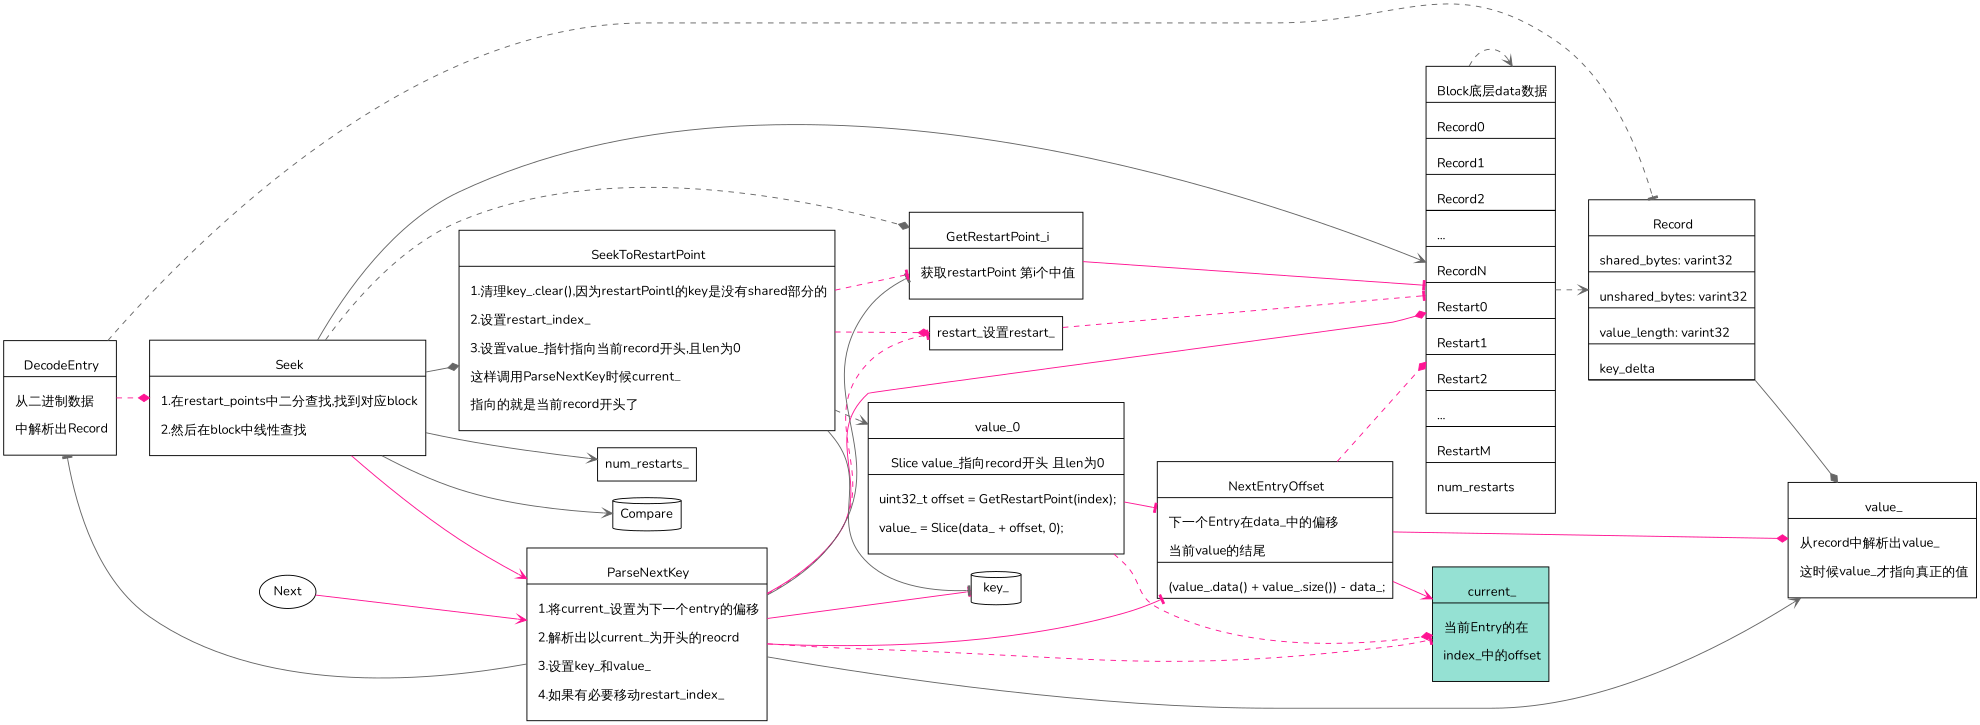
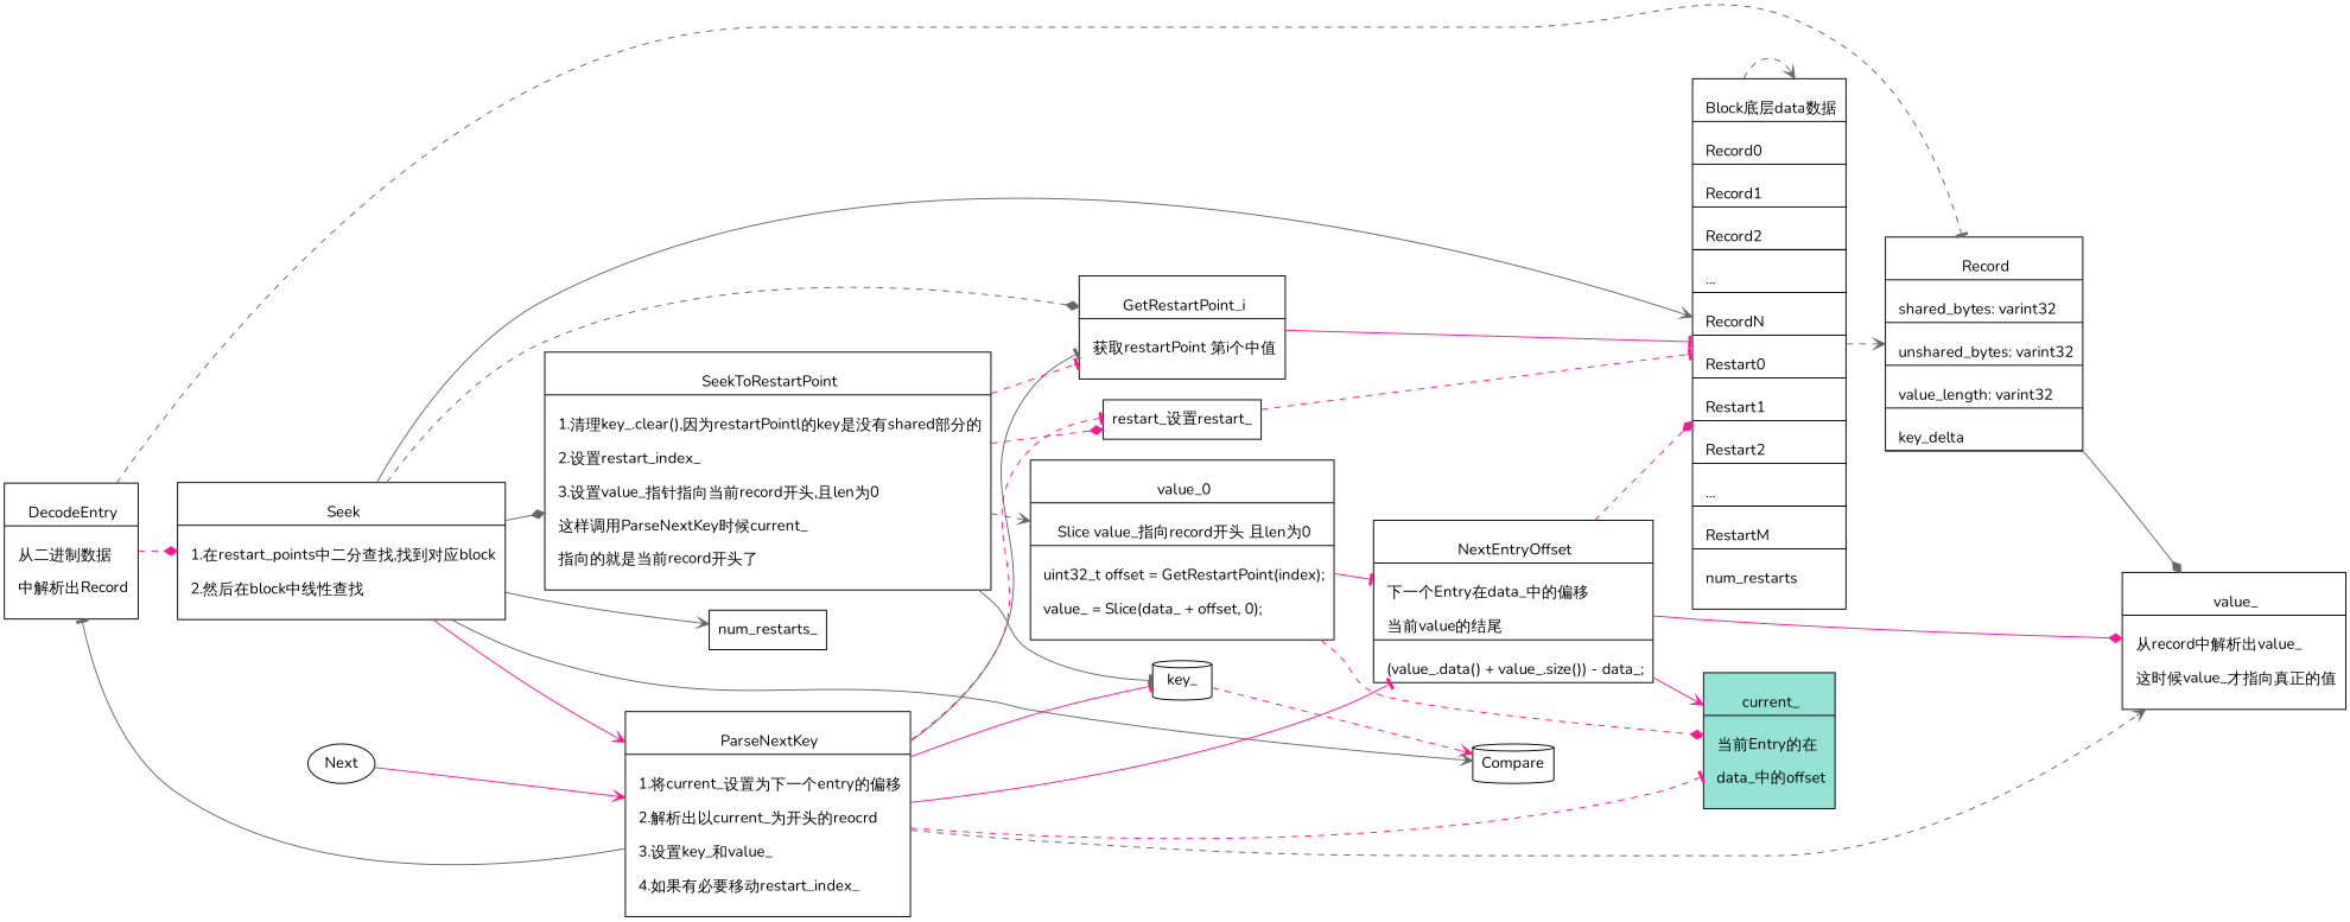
  digraph {
    fontname=Nunito
    newrank=true
    rankdir=LR
    node [fontname=Nunito shape=record]
    edge [arrowhead=tee color=deeppink fontname=Nunito style=solid]
    n1 [label="{{\n      Record|\n      shared_bytes: varint32\l|\n      unshared_bytes: varint32\l|\n      value_length: varint32\l|\n      key_delta\l|\n      <value> value\l\n    }}"]
    n2 [label="{{\n      value_|\n      从record中解析出value_\l\n      这时候value_才指向真正的值\l\n    }}"]
    n3 [label="{{\n      NextEntryOffset|\n      下一个Entry在data_中的偏移\l\n      当前value的结尾\l|\n      (value_.data() + value_.size()) - data_;\n    }}"]
-   n4 [fillcolor="#95e1d3" label="{{\n      current_|\n      当前Entry的在\l \n      index_中的offset\l\n    }}" style=filled]
+   n4 [fillcolor="#95e1d3" label="{{\n      current_|\n      当前Entry的在\l \n      data_中的offset\l\n    }}" style=filled]
    n5 [label="{{\n      value_0|\n      Slice value_指向record开头 且len为0|\n      uint32_t offset = GetRestartPoint(index);\l\n      value_ = Slice(data_ + offset, 0);\l\n    }}"]
    key_ [shape=cylinder]
    Compare [shape=cylinder]
    n8 [label="{{\n      Block底层data数据|\n      Record0\l|\n      Record1\l|\n      Record2\l|\n      <RecordK>RecordK\l|\n      <RecordK1>RecordK+1\l|\n      ...\l|\n      RecordN\l|\n      Restart0\l|\n      Restart1\l|\n      Restart2\l|\n      ...\l|\n      <Restart_i> Restart_i\l|\n      RestartM\l|\n      num_restarts\l\n    }}"]
    n9 [label="restart_设置restart_" shape=box]
    n10 [label="{{\n      DecodeEntry|\n      从二进制数据\l \n      中解析出Record\l\n    }}"]
    n11 [label="{{\n      Seek|\n      1.在restart_points中二分查找,找到对应block\l\n      2.然后在block中线性查找\l\n    }}"]
    n12 [label="{{\n      GetRestartPoint_i|\n      获取restartPoint 第i个中值\l\n    }}"]
    n13 [label="{{\n      ParseNextKey|\n      1.将current_设置为下一个entry的偏移\l\n      2.解析出以current_为开头的reocrd\l\n      3.设置key_和value_\l\n      4.如果有必要移动restart_index_\l\n    }}"]
    n14 [label="{{\n      SeekToRestartPoint|\n      1.清理key_.clear(),因为restartPointl的key是没有shared部分的\l\n      2.设置restart_index_\l\n      3.设置value_指针指向当前record开头,且len为0\l\n      这样调用ParseNextKey时候current_\l \n      指向的就是当前record开头了\l\n    }}"]
    num_restarts_ [shape=box]
    Next [shape=ellipse]
    subgraph sub_1 {
      n1
      n2
      n3
      n4
      n5
      key_
      Compare
    }
    n1 -> n2 [arrowhead=diamond color=gray40 tailport=value]
    n3 -> n2 [arrowhead=diamond]
    n3 -> n4 [arrowhead=vee]
    n3 -> n8 [arrowhead=diamond headport=RecordK1 style=dashed]
    n5 -> n3
    n5 -> n4 [arrowhead=diamond style=dashed]
+   key_ -> Compare [arrowhead=vee style=dashed]
    n8 -> n1 [arrowhead=vee color=gray40 style=dashed tailport=RecordK]
    n8 -> n8 [arrowhead=vee color=gray40 headport=RecordK style=dashed tailport=Restart_i]
    n9 -> n8 [headport=Restart_i style=dashed]
    n10 -> n1 [color=gray40 style=dashed]
    n10 -> n11 [arrowhead=diamond style=dashed]
    n11 -> Compare [arrowhead=vee color=gray40]
    n11 -> n8 [arrowhead=vee color=gray40]
    n11 -> n12 [arrowhead=diamond color=gray40 style=dashed]
    n11 -> n13 [arrowhead=vee]
    n11 -> n14 [arrowhead=diamond color=gray40]
    n11 -> num_restarts_ [arrowhead=vee color=gray40]
    n12 -> n8 [headport=Restart_i]
-   n13 -> n2 [arrowhead=vee color=gray40]
+   n13 -> n2 [arrowhead=vee color=gray40 style=dashed]
    n13 -> n3
    n13 -> n4 [style=dashed]
    n13 -> key_
-   n13 -> n8 [arrowhead=diamond]
    n13 -> n9 [style=dashed]
    n13 -> n10 [color=gray40]
    n13 -> n12 [color=gray40]
    n14 -> n5 [arrowhead=vee color=gray40 style=dashed]
    n14 -> key_ [color=gray40]
    n14 -> n9 [arrowhead=diamond style=dashed]
    n14 -> n12 [style=dashed]
    Next -> n13 [arrowhead=vee]
  }
